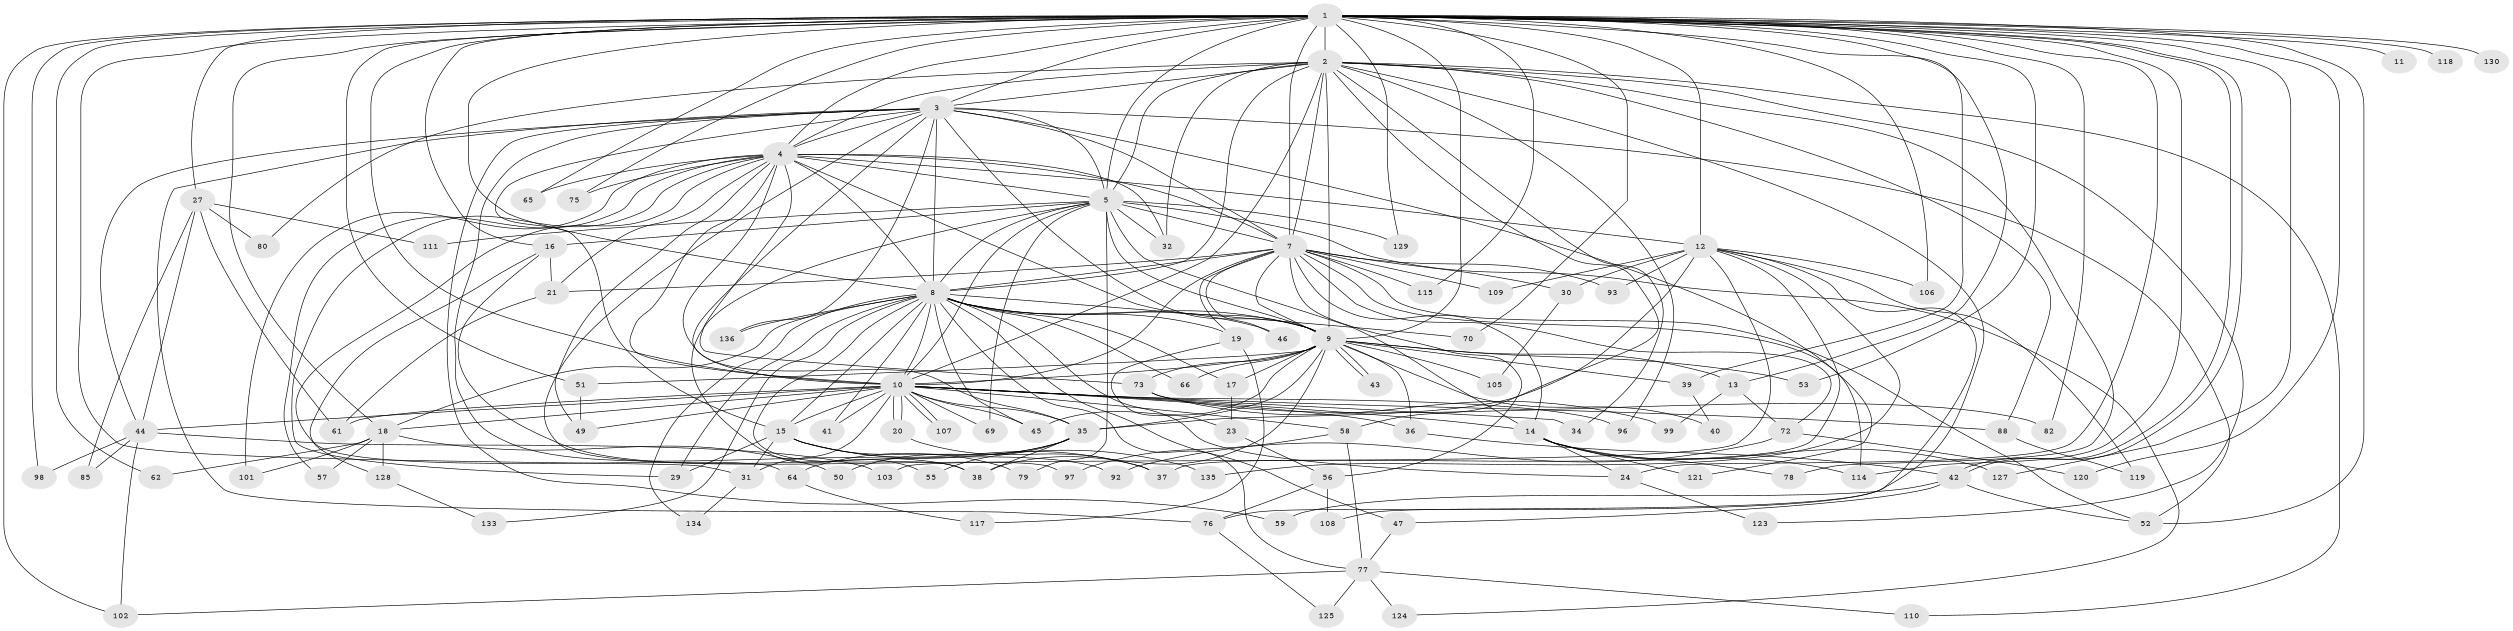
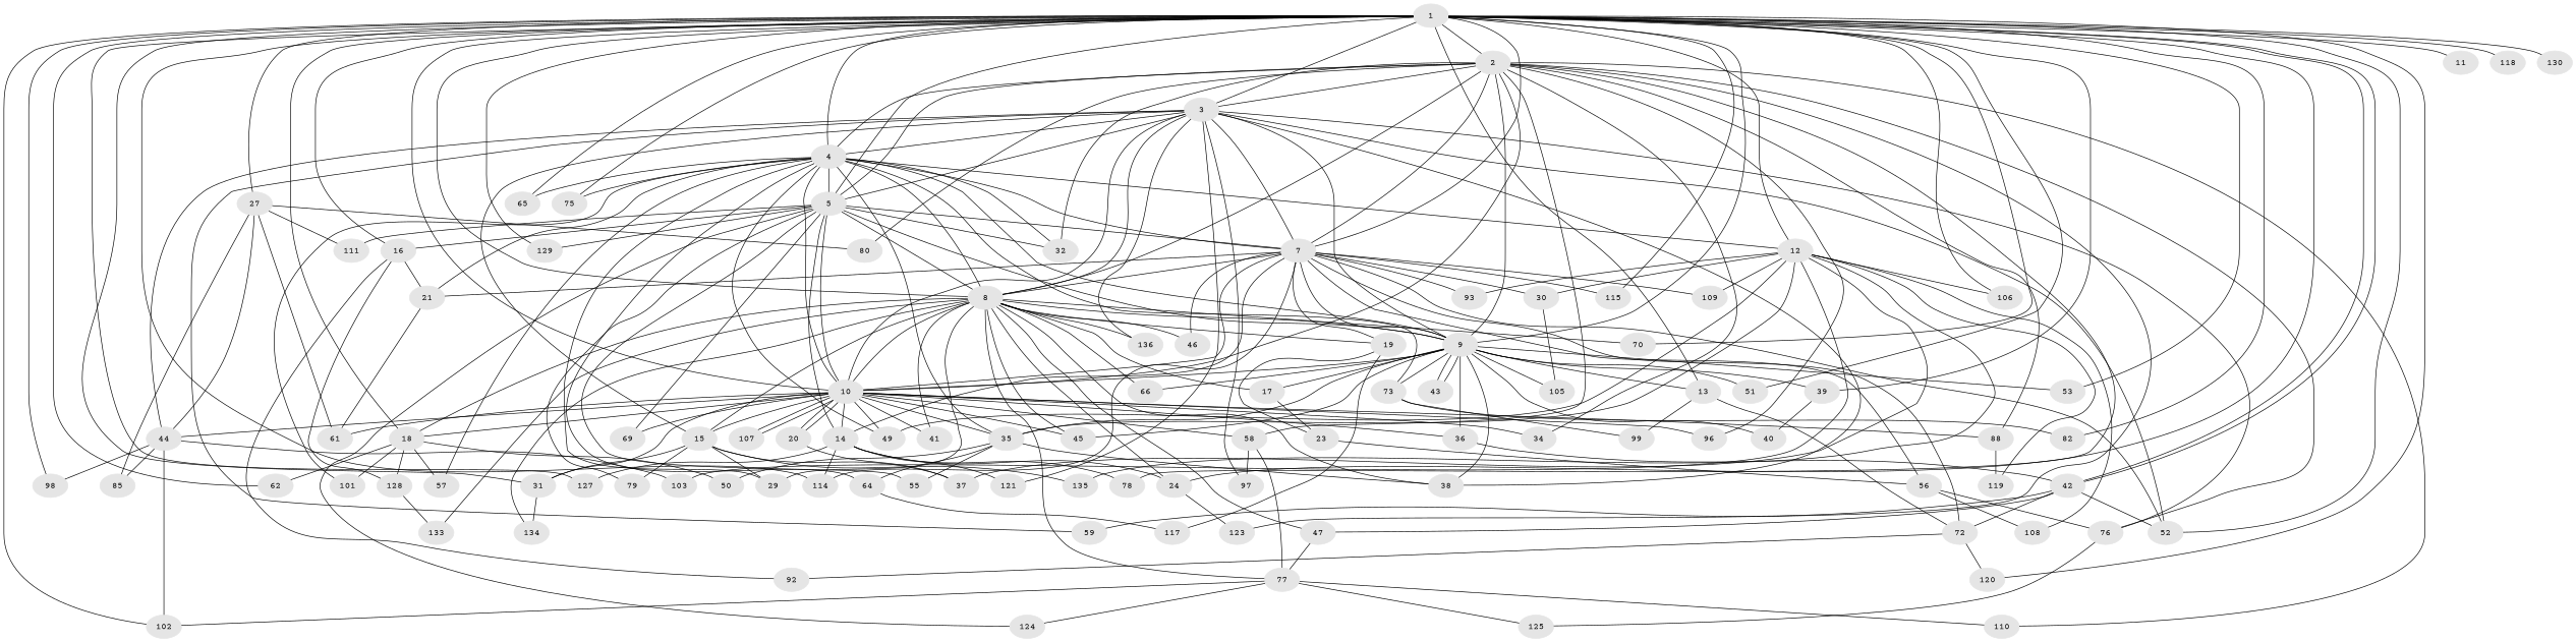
  graph {
    fontname="Courier Prime"
    node [color=gray90 fontname="Courier Prime" style=filled]
    edge [fontname="Courier Prime"]
    1 [super="+6"]
    2 [super="+95"]
    3 [super="+63"]
    4 [super="+68"]
    5 [super="+83"]
    7 [super="+89"]
    8 [super="+60"]
    9 [super="+122"]
    10 [super="+116"]
    11
    12 [super="+22"]
    13
    16
    18 [super="+28"]
    24 [super="+126"]
    27 [super="+71"]
    31 [super="+33"]
    39
    42 [super="+54"]
    51
    52
    53
    62
    65
    70
    75
    82
    98
    102 [super="+131"]
    106
    114 [super="+132"]
    115
    118
    120
    127
    129
    130
    32
    34
    58
    76 [super="+113"]
    78
    80
    88
    96
    110
    123
    15 [super="+26"]
    38 [super="+91"]
    44 [super="+74"]
    59
    97
    121
    136
    21 [super="+94"]
    29 [super="+87"]
    35 [super="+48"]
    49 [super="+84"]
    57
    64
    73
    101
    14 [super="+25"]
    55
    69
    79
    111
    124
    19
    30 [super="+67"]
    46
    56 [super="+81"]
    72 [super="+86"]
    93
    109
    17
    41
    45 [super="+100"]
    47 [super="+112"]
    66
    77
    133
    134
    36 [super="+90"]
    40
    43
    105
    20 [super="+104"]
    61
    107
    37
    103
    108
    119
    135
    99
    92
    128
    50
    85
    125
    117
    23
    1 -- 2 [weight=2]
    1 -- 3 [weight=2]
    1 -- 4 [weight=2]
    1 -- 5 [weight=2]
    1 -- 7 [weight=2]
    1 -- 8 [weight=2]
    1 -- 9 [weight=2]
    1 -- 10 [weight=2]
    1 -- 11
    1 -- 12 [weight=2]
    1 -- 13
    1 -- 16
    1 -- 18
    1 -- 24
    1 -- 27 [weight=2]
    1 -- 31
    1 -- 39
    1 -- 42
    1 -- 42
    1 -- 51
    1 -- 52
    1 -- 53
    1 -- 62
    1 -- 65
    1 -- 70
    1 -- 75
    1 -- 82
    1 -- 98
    1 -- 102
    1 -- 106
    1 -- 114
    1 -- 115
    1 -- 118
    1 -- 120
    1 -- 127
    1 -- 129
    1 -- 130
    2 -- 3
    2 -- 4 [weight=2]
    2 -- 5
    2 -- 7
    2 -- 8
    2 -- 9
    2 -- 10
    2 -- 32
    2 -- 34
    2 -- 58
    2 -- 76
    2 -- 78
    2 -- 80
    2 -- 88
    2 -- 96
    2 -- 110
    2 -- 123
    3 -- 4
    3 -- 5
    3 -- 7
    3 -- 8
    3 -- 9
    3 -- 10
    3 -- 52
    3 -- 76
    3 -- 15
    3 -- 38
    3 -- 44
    3 -- 59
    3 -- 97
    3 -- 121
    3 -- 136
    4 -- 5
    4 -- 7
    4 -- 8
    4 -- 9
    4 -- 10
    4 -- 12
    4 -- 65
    4 -- 75
    4 -- 32
    4 -- 21
    4 -- 29
    4 -- 35
    4 -- 49
    4 -- 57
    4 -- 64
    4 -- 73
    4 -- 101
    5 -- 7
    5 -- 8
    5 -- 9
    5 -- 10
    5 -- 16
    5 -- 129
    5 -- 32
    5 -- 14
    5 -- 55
    5 -- 69
    5 -- 79
    5 -- 111
    5 -- 124
    7 -- 8
    7 -- 9
    7 -- 10
    7 -- 52
    7 -- 114
    7 -- 115
    7 -- 21
    7 -- 14
    7 -- 19
    7 -- 30 [weight=2]
    7 -- 46
    7 -- 56 [weight=2]
    7 -- 72
    7 -- 93
    7 -- 109
    8 -- 9
    8 -- 10
    8 -- 18
    8 -- 24
    8 -- 70
    8 -- 15 [weight=2]
    8 -- 38
    8 -- 136
    8 -- 29
    8 -- 19
    8 -- 46
    8 -- 17
    8 -- 41
    8 -- 45
    8 -- 47
    8 -- 66
    8 -- 77
    8 -- 133
    8 -- 134
    9 -- 10
    9 -- 13
    9 -- 39
    9 -- 51
    9 -- 53
    9 -- 38
    9 -- 35
    9 -- 73
    9 -- 17
    9 -- 45
    9 -- 66
    9 -- 36
    9 -- 40
    9 -- 43
    9 -- 43
    9 -- 105
    10 -- 18
    10 -- 31
    10 -- 34
    10 -- 58
    10 -- 88
    10 -- 96
    10 -- 15
    10 -- 44
    10 -- 35
    10 -- 49
    10 -- 14
    10 -- 69
    10 -- 41
    10 -- 45
    10 -- 36
    10 -- 20
    10 -- 20
    10 -- 61
    10 -- 107
    10 -- 107
    12 -- 106
    12 -- 35
-   51 -- 49
+   12 -- 49
    12 -- 30
    12 -- 93
    12 -- 109
    12 -- 37
    12 -- 103
    12 -- 108
    12 -- 119
    12 -- 135
    13 -- 72
    13 -- 99
    16 -- 21
    16 -- 92
    16 -- 128
    18 -- 62
    18 -- 57
    18 -- 101
    18 -- 128
    18 -- 50
    24 -- 123
    27 -- 80
    27 -- 44
    27 -- 111
    27 -- 61
    27 -- 85
    31 -- 134
    39 -- 40
    42 -- 52
    42 -- 59
+   42 -- 72
    42 -- 47
    58 -- 97
    58 -- 77
    76 -- 125
    88 -- 119
    15 -- 31
    15 -- 29
    15 -- 79
    15 -- 37
    15 -- 135
    44 -- 98
    44 -- 102
    44 -- 103
    44 -- 85
    21 -- 61
    35 -- 38
    35 -- 64
    35 -- 55
    35 -- 50
    64 -- 117
    73 -- 82
    73 -- 99
    14 -- 24
    14 -- 114
    14 -- 127
    14 -- 78
    14 -- 121
    19 -- 117
    19 -- 23
    30 -- 105
    56 -- 76
    56 -- 108
    72 -- 120
    72 -- 92
    17 -- 23
    47 -- 77
    77 -- 102
    77 -- 110
    77 -- 124
    77 -- 125
    36 -- 42
    20 -- 37
    128 -- 133
    23 -- 56
  }
